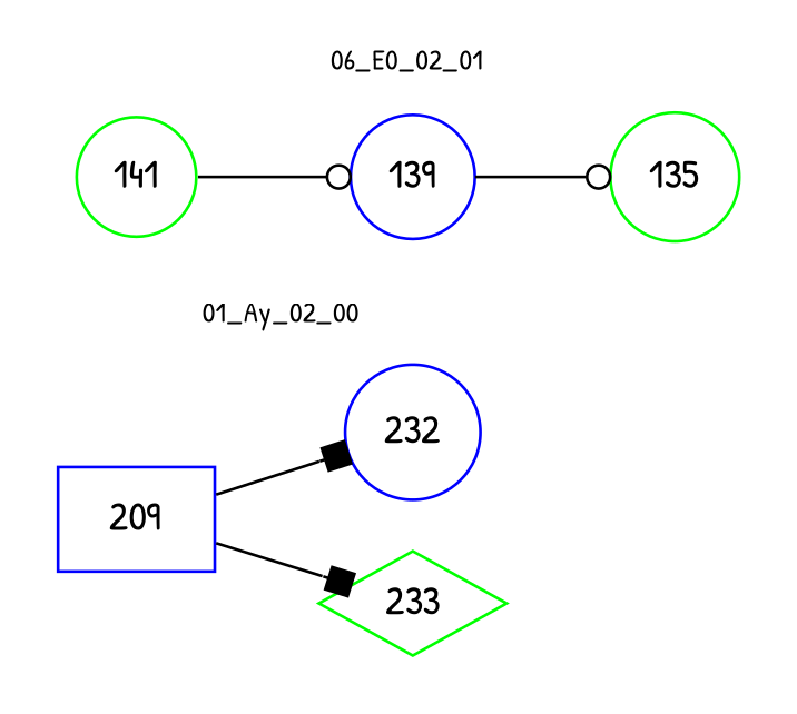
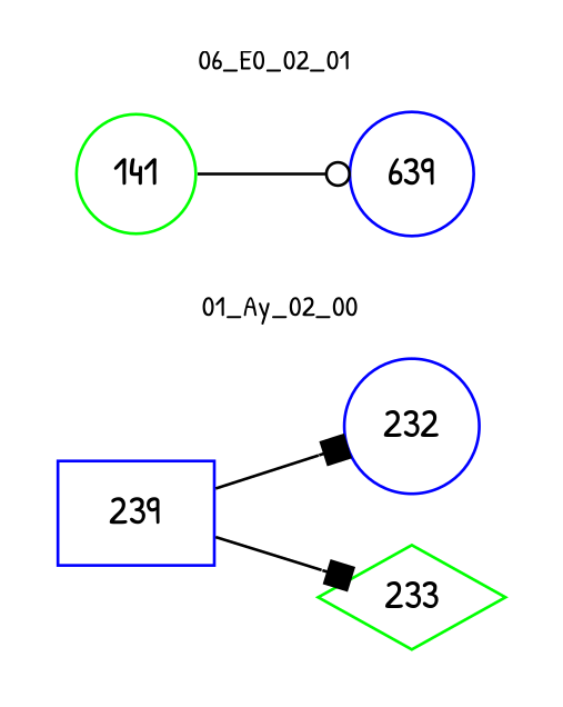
  digraph {
    fontname="Patrick Hand"
    rankdir=LR
    node [color=green fontname="Patrick Hand" shape=circle]
    edge [arrowhead=box color=black fontname="Patrick Hand"]
    n1 [label=233 shape=diamond]
-   n2 [color=blue label=209 shape=box]
+   n2 [color=blue label=239 shape=box]
    n3 [color=blue label=232]
    n4 [label=141]
-   n5 [color=blue label=139]
-   n6 [label=135]
+   n5 [color=blue label=639]
    subgraph cluster_1 {
      color=white
      fontsize=10
      label="01_Ay_02_00"
      n1
      n2
      n3
    }
    subgraph cluster_2 {
      color=white
      fontsize=10
      label="06_E0_02_01"
      n4
      n5
-     n6
    }
    n2 -> n1
    n2 -> n3
    n4 -> n5 [arrowhead=odot]
-   n5 -> n6 [arrowhead=odot]
  }
